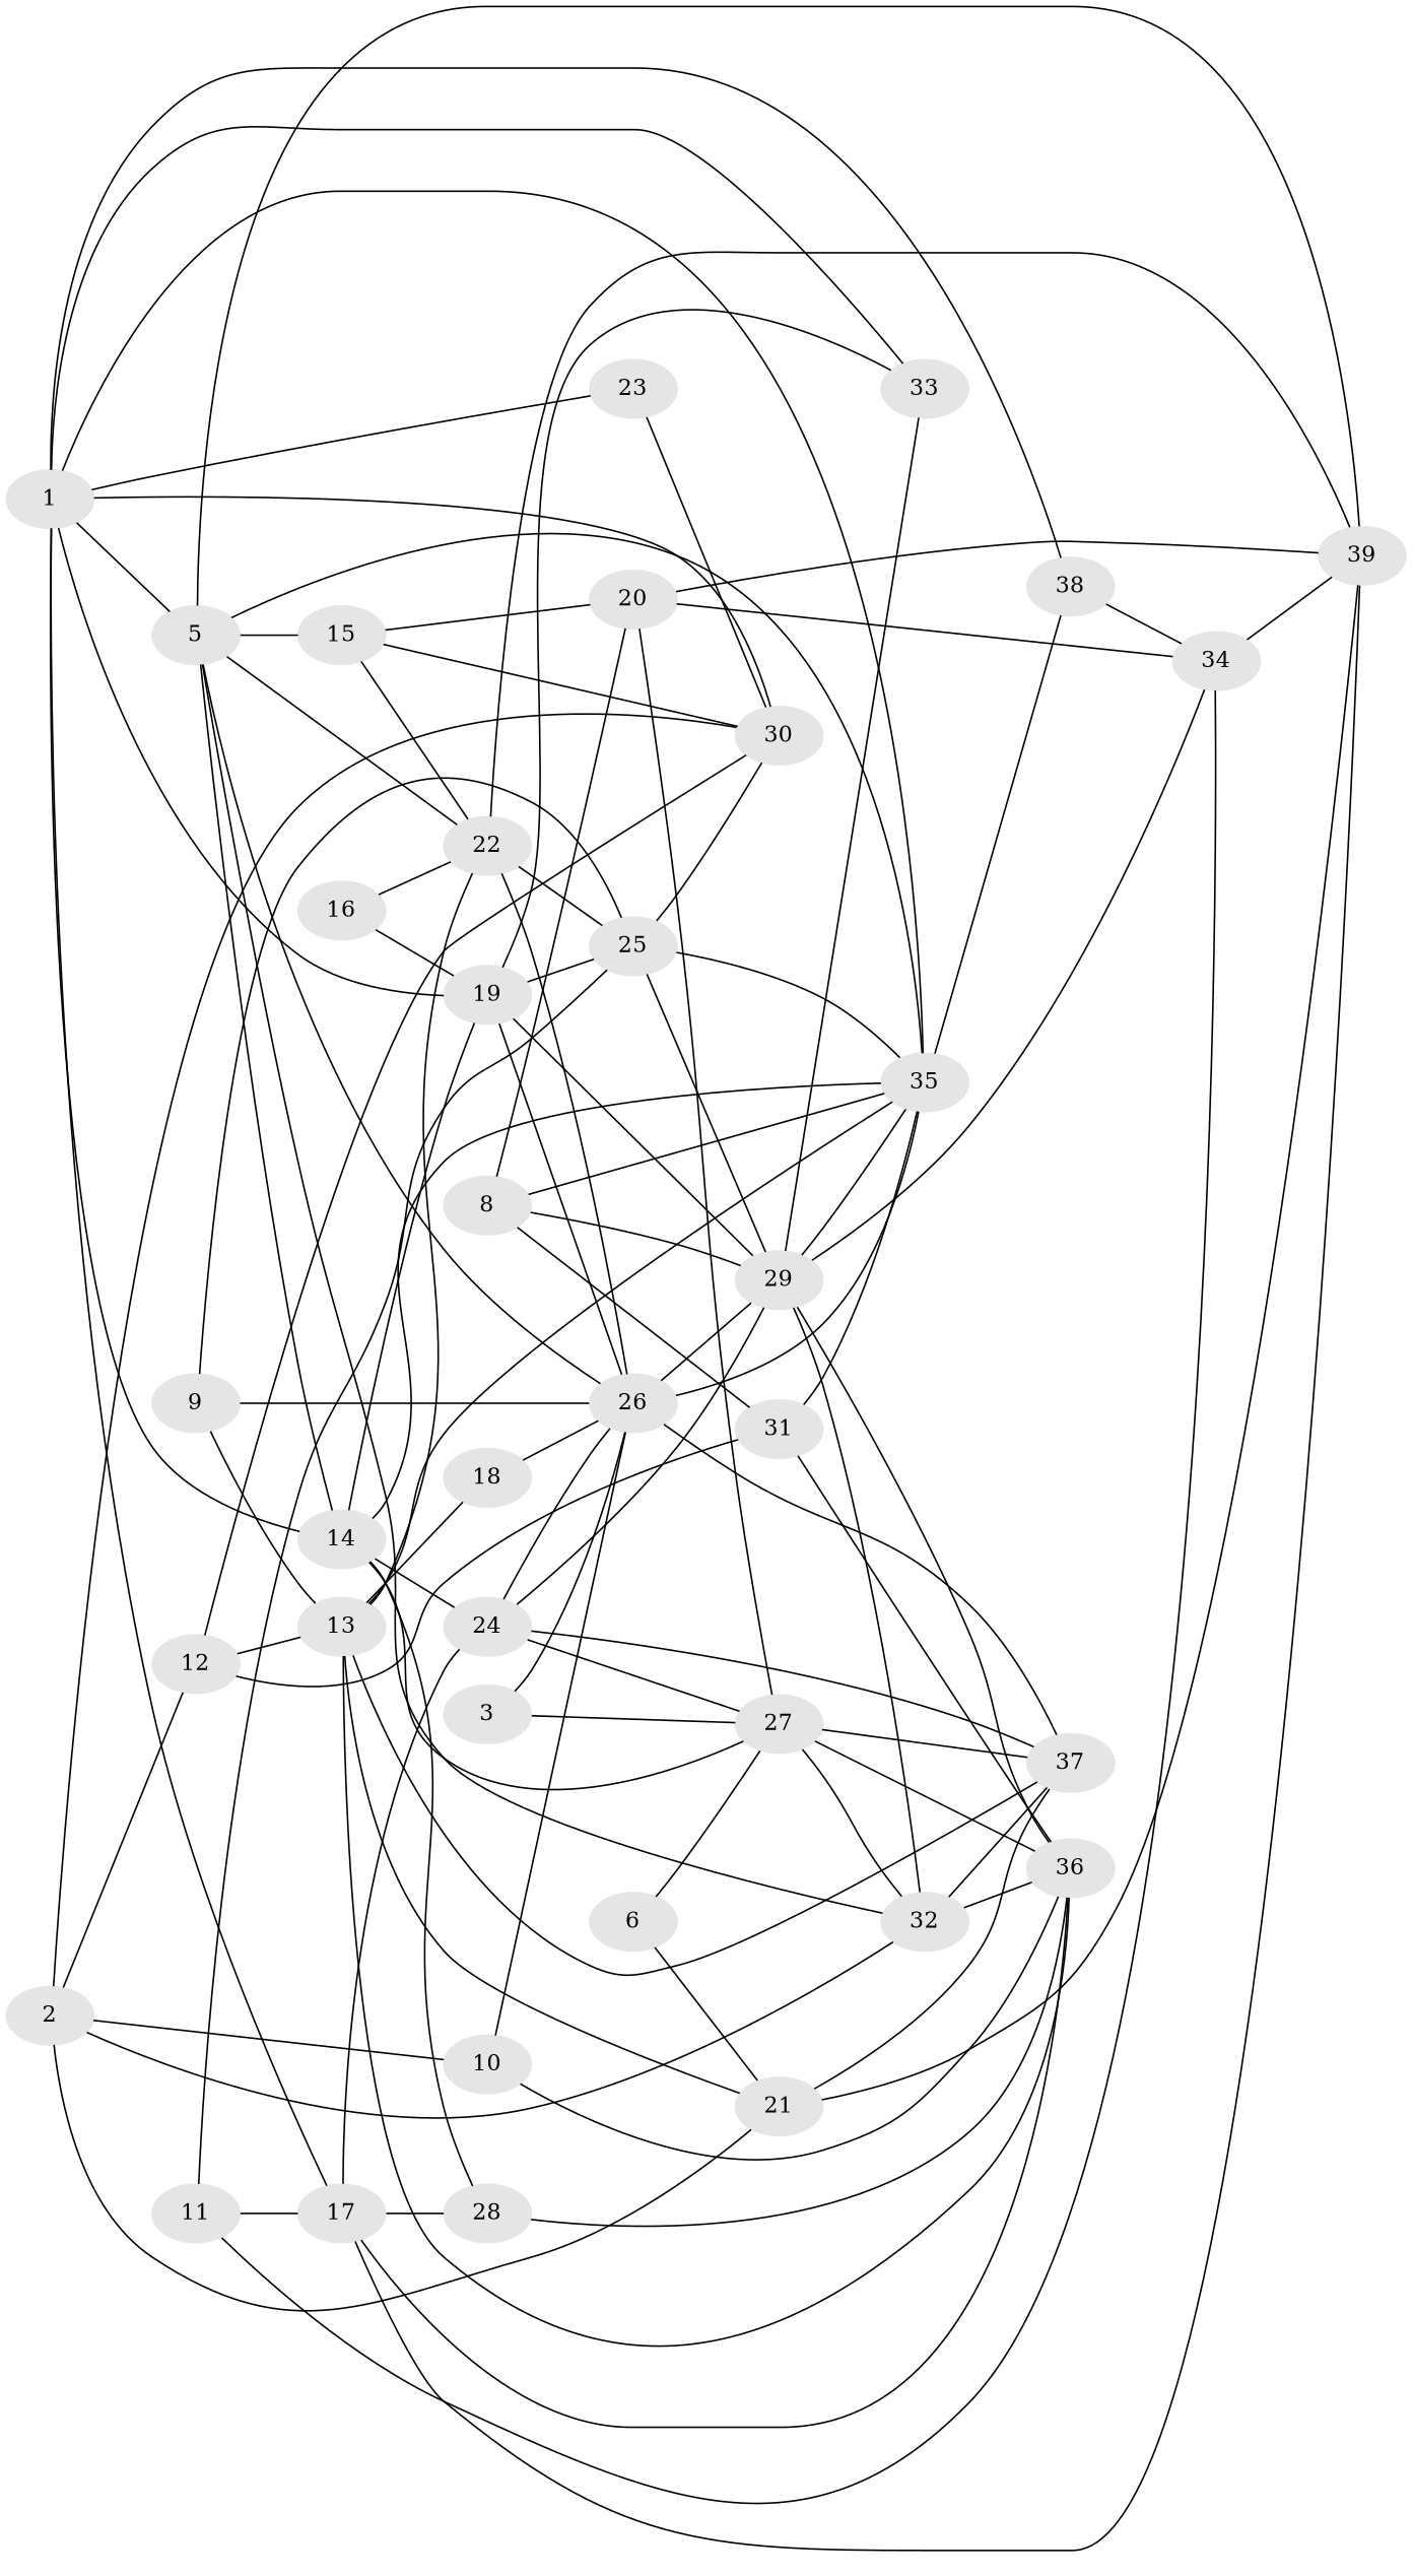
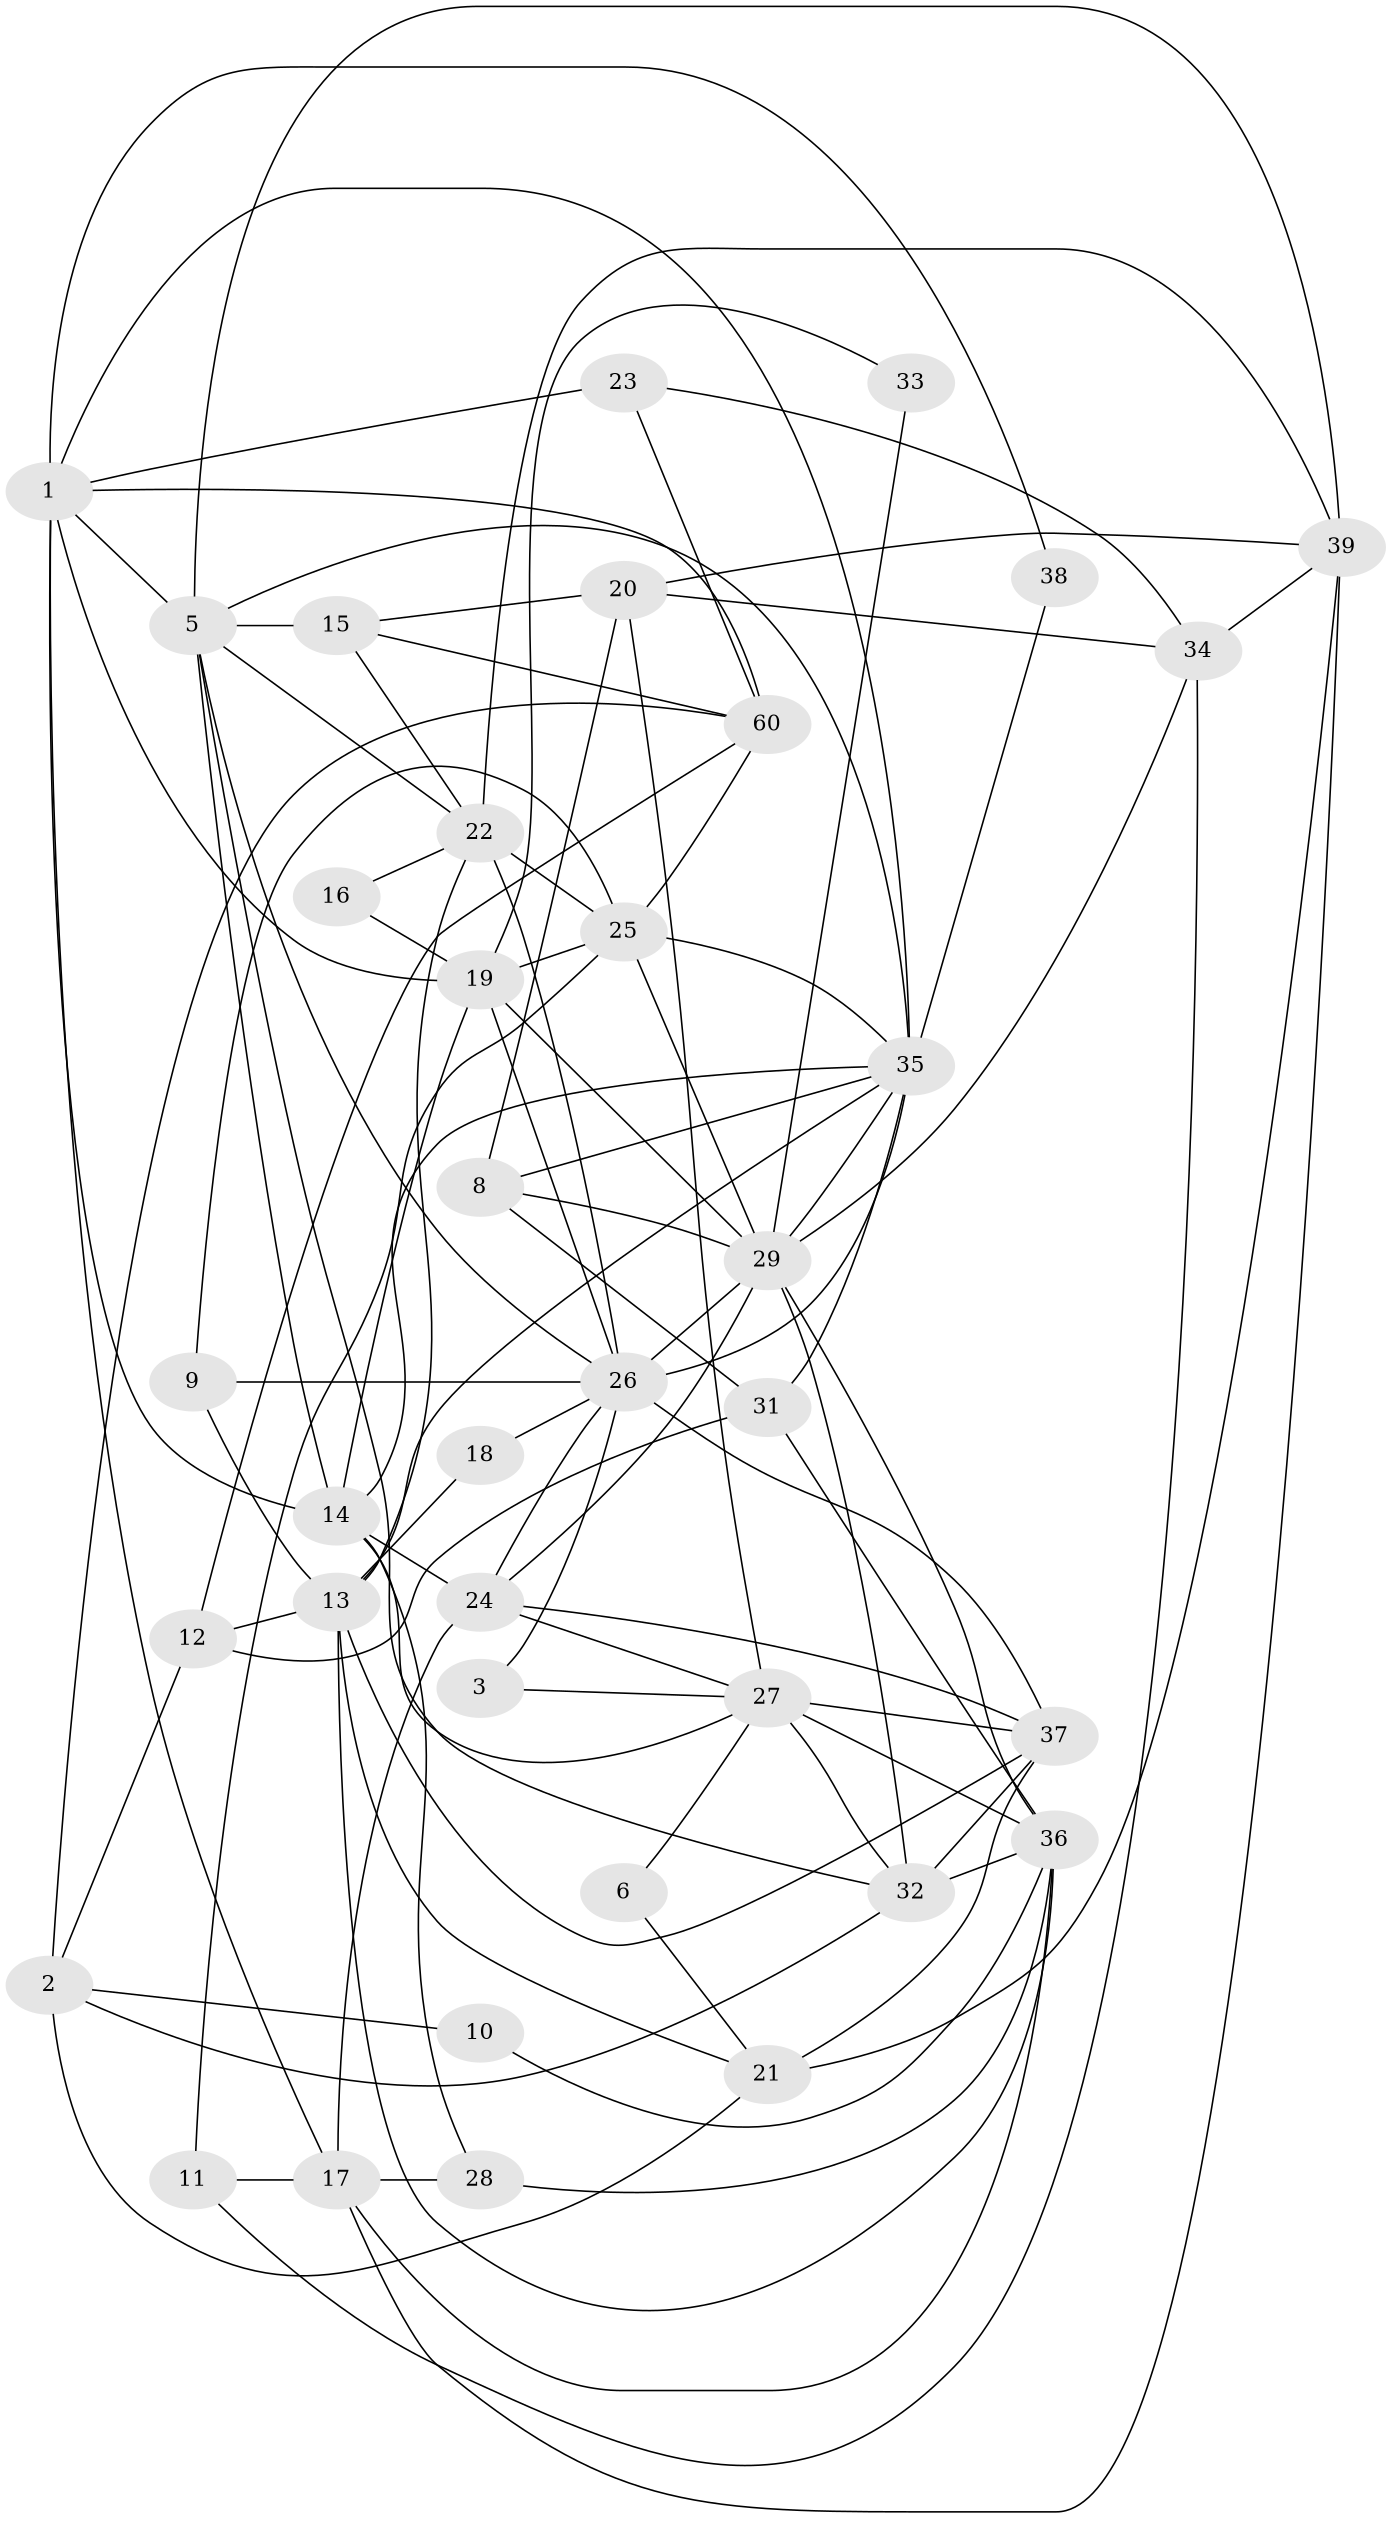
  graph {
    rankdir=LR
    node [color=gray90 style=filled]
    edge [weight=1.0]
    1
    5
    14
    17
    19
    23
-   30
+   30 [label=60]
    33
    35
    38
    32
    26
    15
    22
    39
    27
    24
    28
    36
    29
    25
    34
    2
    10
    12
    21
    31
    13
    37
    3
    20
    6
    9
    8
    18
    11
    16
    1 -- 5
    1 -- 14
    1 -- 17
    1 -- 19
    1 -- 23
    1 -- 30
-   1 -- 33
    1 -- 35
    1 -- 38
    5 -- 14
    5 -- 35
    5 -- 32
    5 -- 26 [weight=2.0]
    5 -- 15
    5 -- 22
    5 -- 39
    14 -- 19
    14 -- 35
    14 -- 27
    14 -- 24
    14 -- 28
    17 -- 39
    17 -- 24 [weight=2.0]
    17 -- 28
    17 -- 36
    19 -- 33
    19 -- 26
    19 -- 29
    19 -- 25
    23 -- 30
-   38 -- 34
+   23 -- 34
    35 -- 38
    32 -- 36
    32 -- 37
    26 -- 35
    26 -- 29
    26 -- 37
    15 -- 30 [weight=2.0]
    15 -- 22
    15 -- 20
    22 -- 26
    22 -- 39
    22 -- 25
    27 -- 32
    27 -- 36 [weight=2.0]
    27 -- 37
    24 -- 26
    24 -- 27
    24 -- 29
    24 -- 37
    28 -- 36
    29 -- 33
    29 -- 35
    29 -- 32
    29 -- 36 [weight=2.0]
    29 -- 34 [weight=2.0]
    25 -- 30
    25 -- 35
    25 -- 29
    34 -- 39
    2 -- 30
    2 -- 32
    2 -- 10
    2 -- 12
    2 -- 21
-   10 -- 26
    10 -- 36
    12 -- 30
    12 -- 31
    12 -- 13
    21 -- 39
    21 -- 37
    31 -- 35
    31 -- 36
    13 -- 35
    13 -- 22
    13 -- 36
    13 -- 21
    13 -- 37
    13 -- 18
    3 -- 26
    3 -- 27
    20 -- 39
    20 -- 27
    20 -- 34
    6 -- 27
    6 -- 21
    9 -- 26
    9 -- 25
    9 -- 13
    8 -- 35
    8 -- 29
    8 -- 31
    8 -- 20
    18 -- 26
    11 -- 17
    11 -- 25
    11 -- 34
    16 -- 19
    16 -- 22
  }
